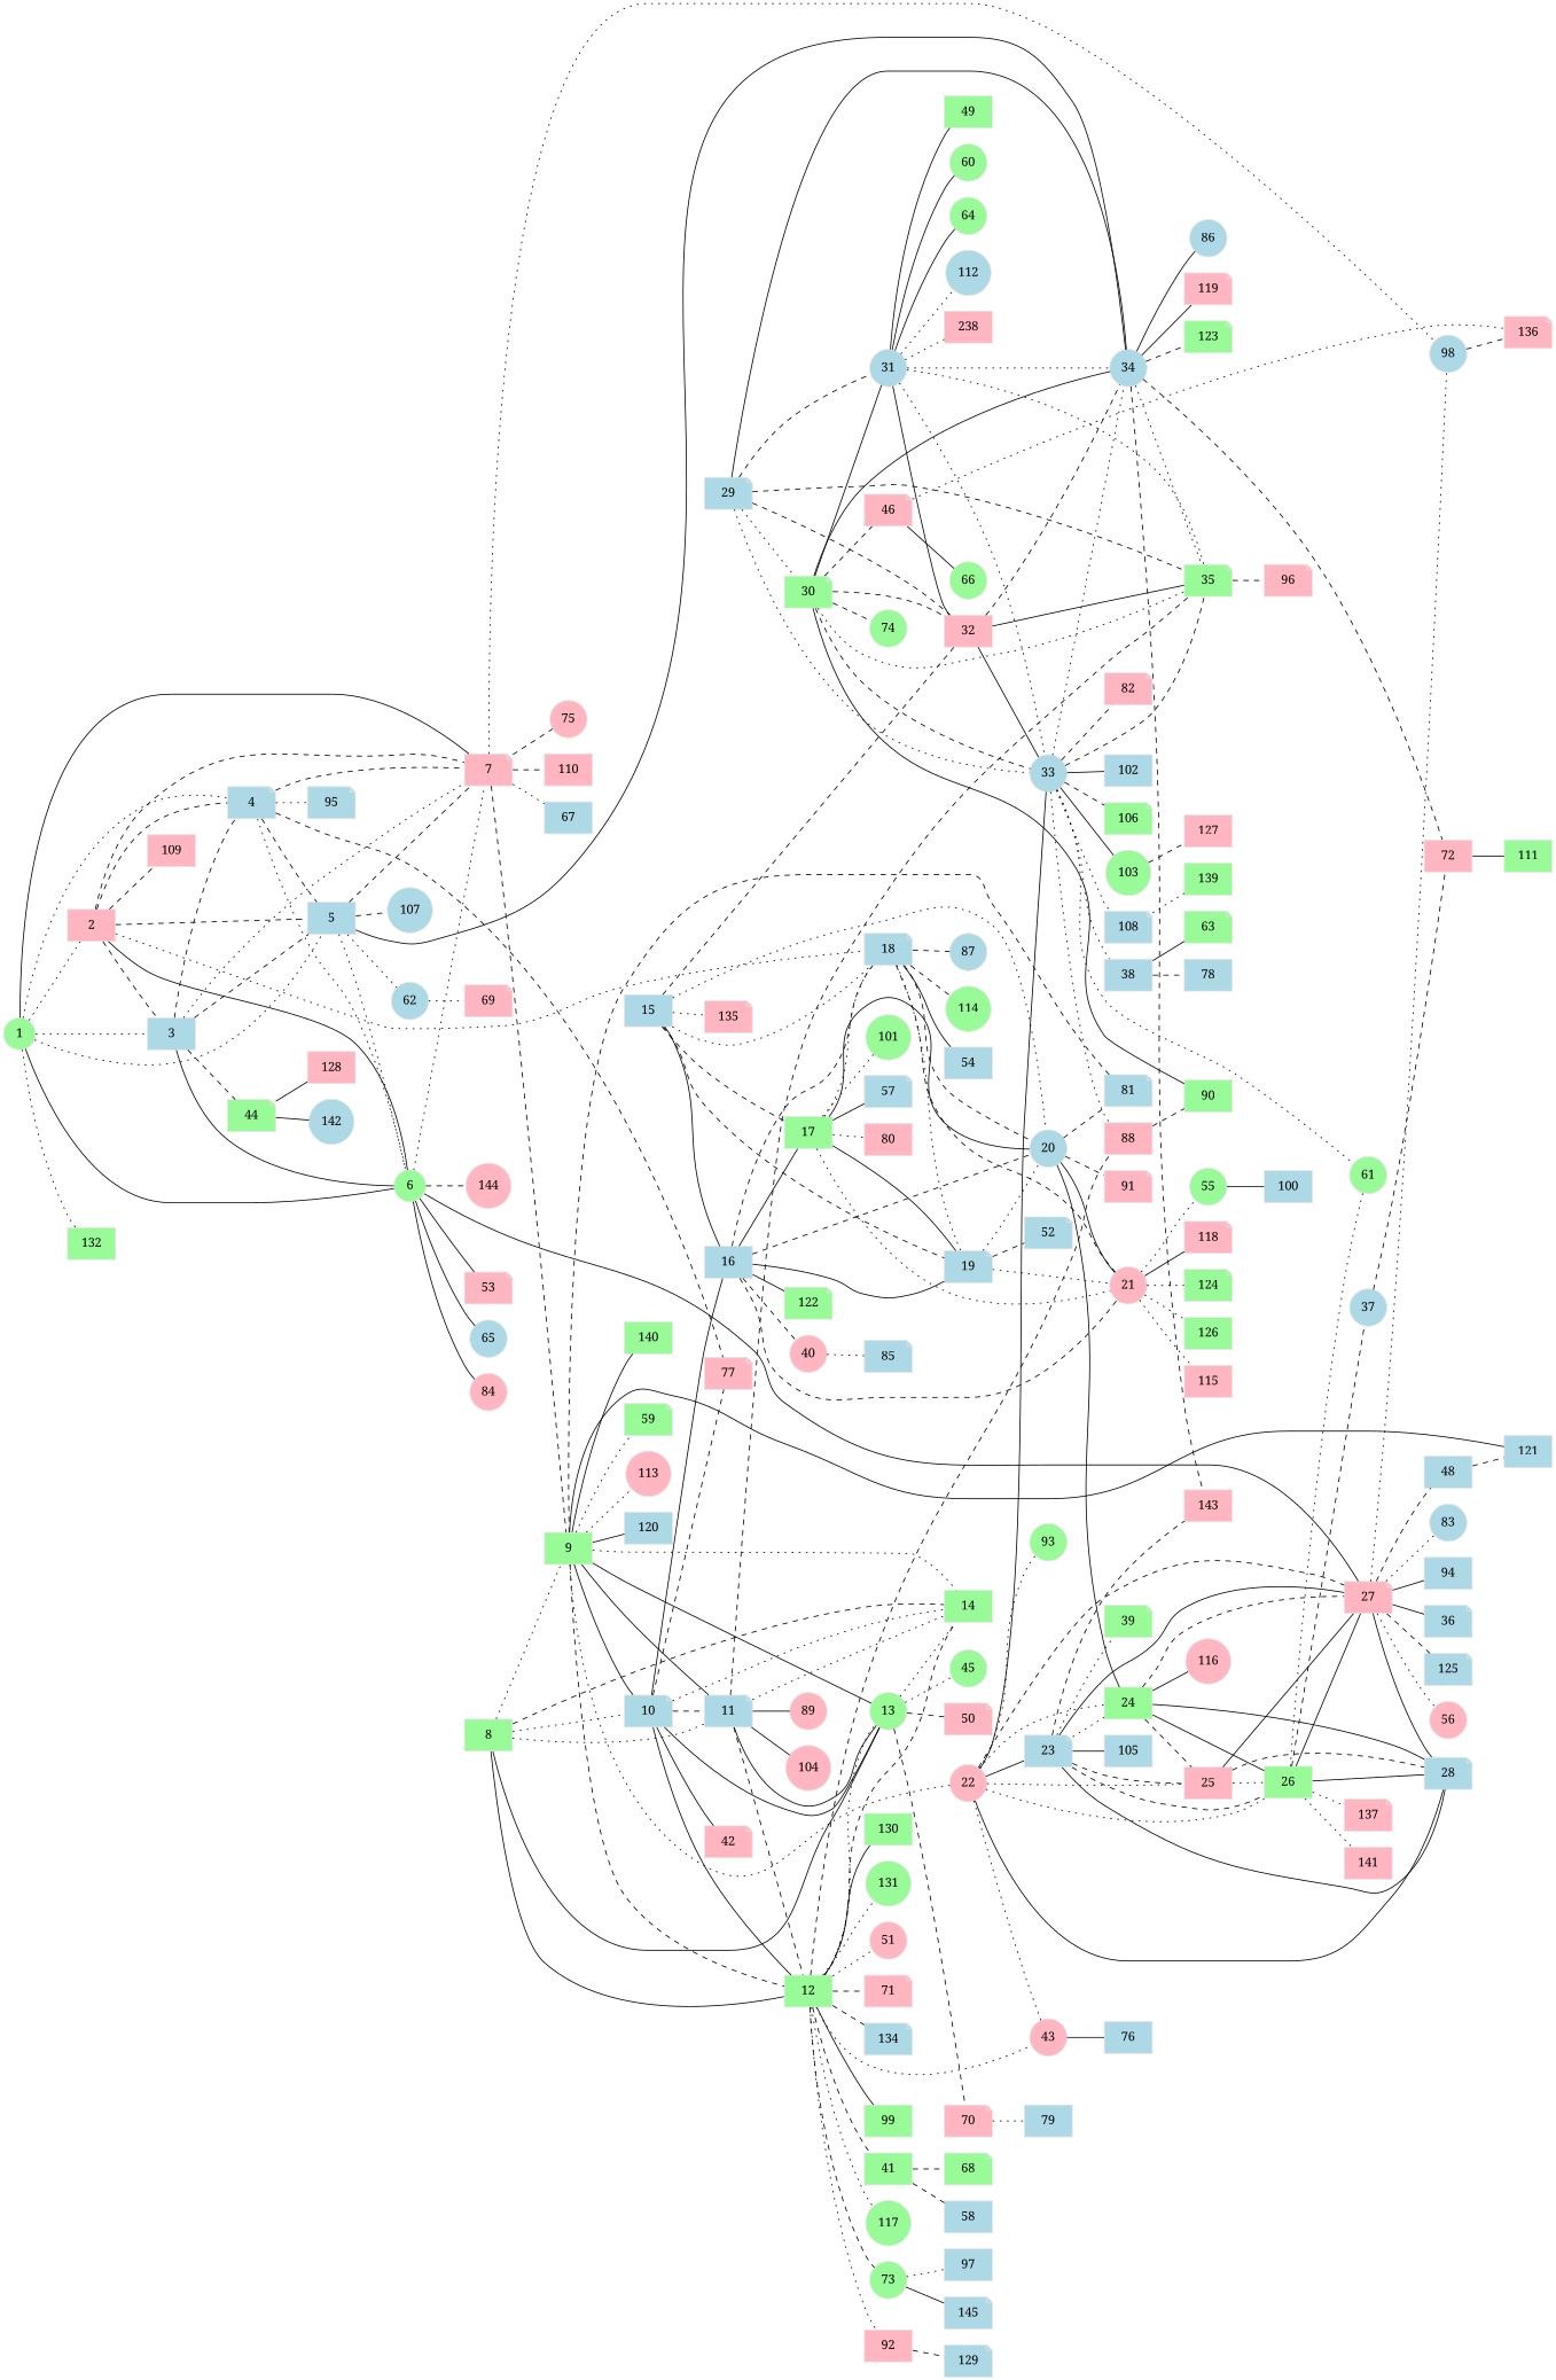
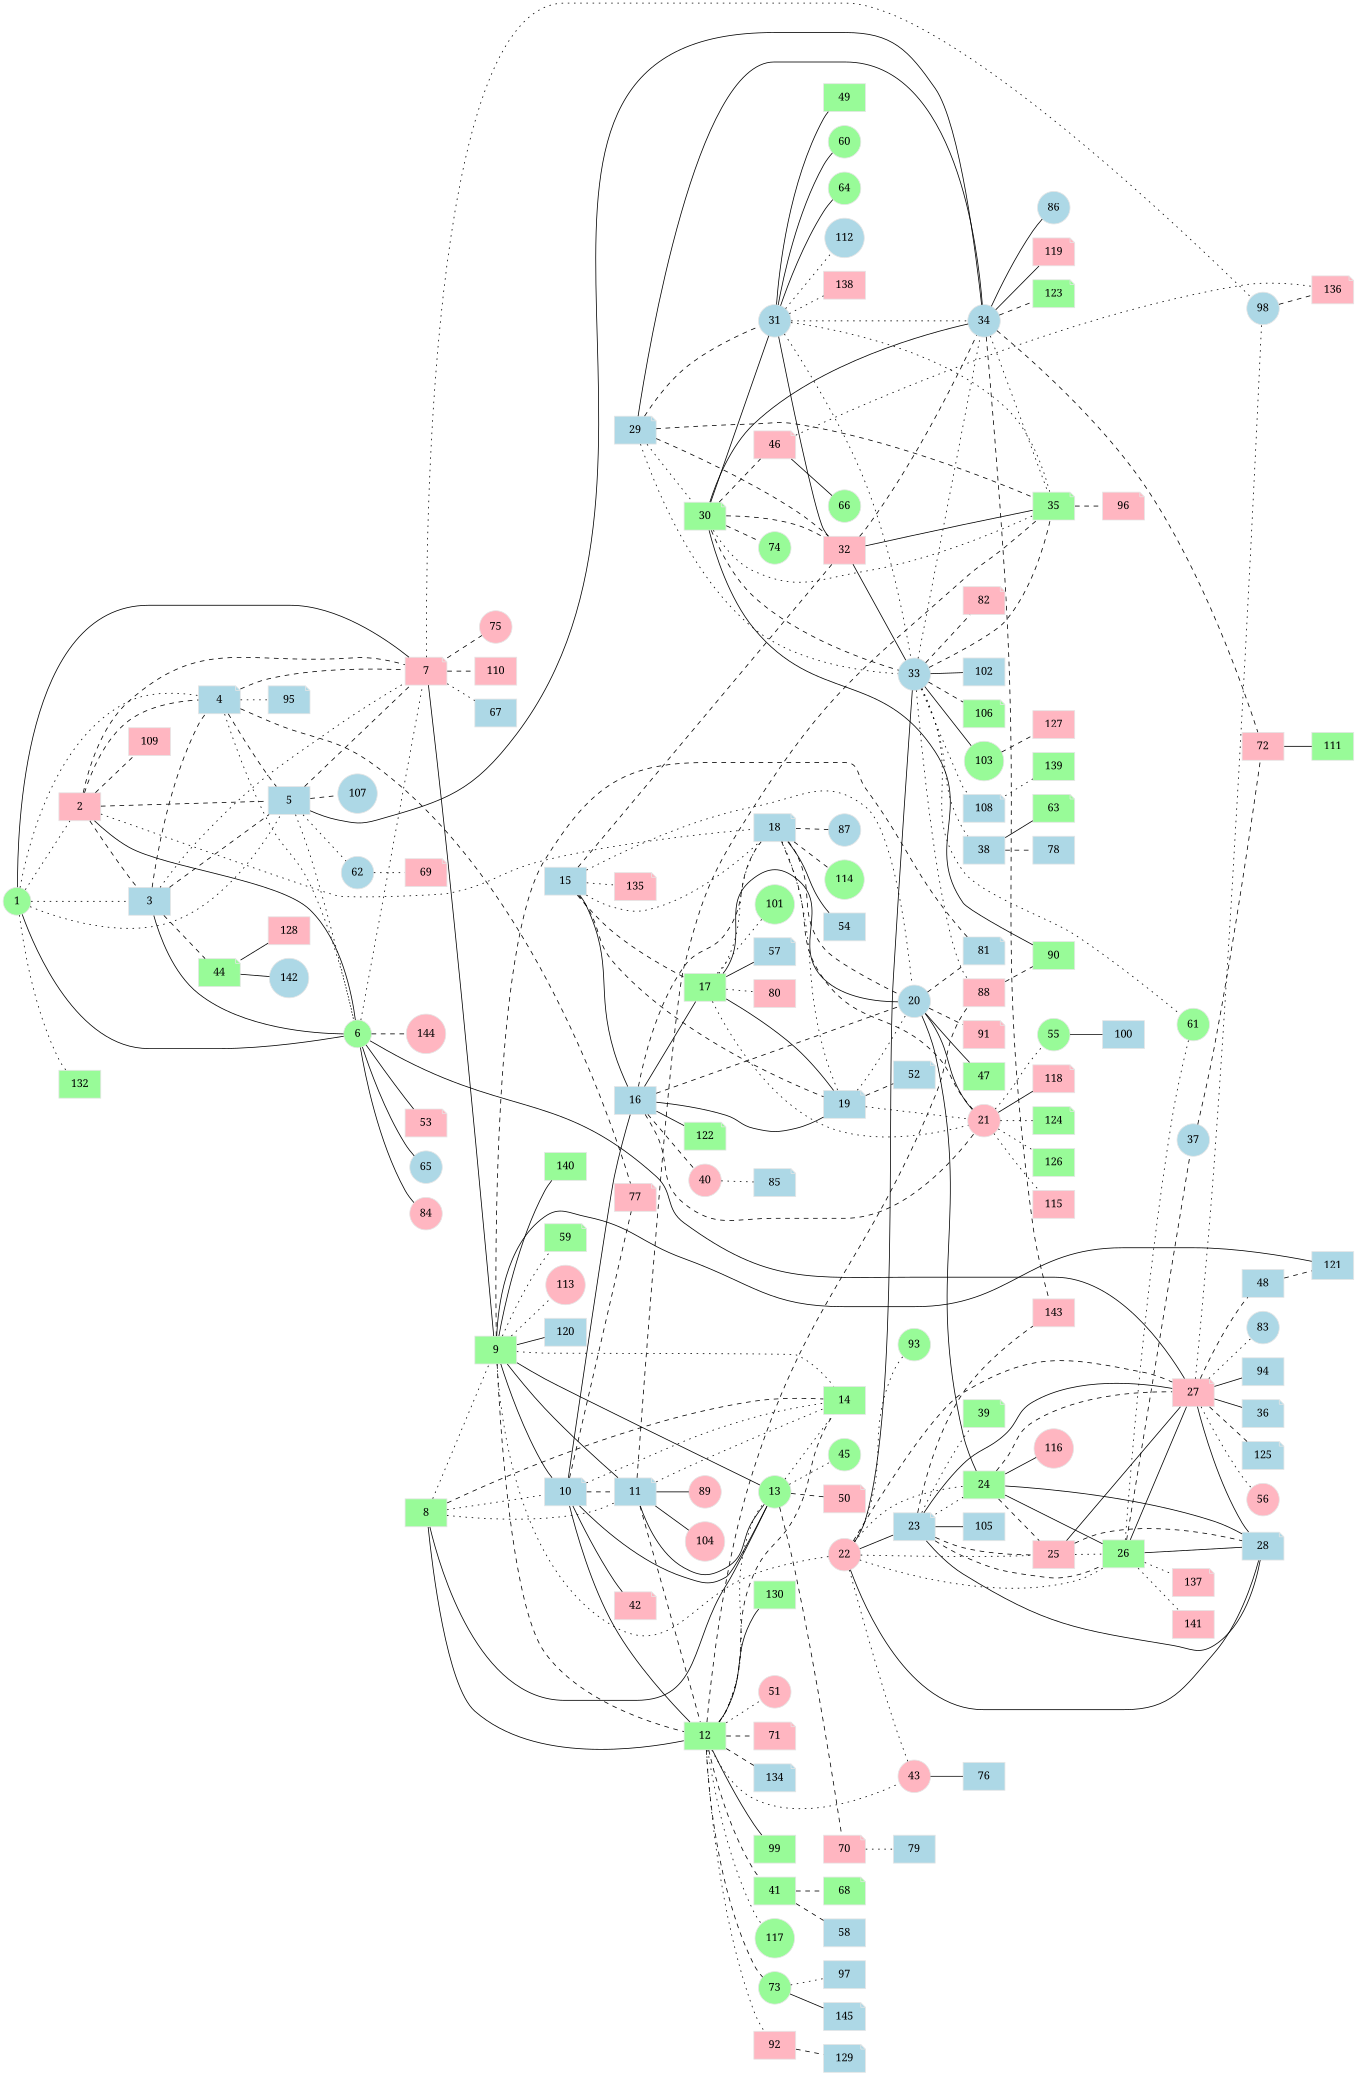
  graph {
    fontname="Noto Serif"
    rankdir=LR
    node [color=gray90 fillcolor=lightblue fontname="Noto Serif" shape=box style=filled]
    edge [fontname="Noto Serif" style=dotted]
    1 [fillcolor=palegreen shape=circle]
    2 [fillcolor=lightpink]
    3
    4 [shape=note]
    5
    6 [fillcolor=palegreen shape=circle]
    7 [fillcolor=lightpink shape=note]
    132 [fillcolor=palegreen]
    18 [shape=note]
    109 [fillcolor=lightpink]
    44 [fillcolor=palegreen shape=note]
    77 [fillcolor=lightpink shape=note]
    95 [shape=note]
    34 [shape=circle]
    62 [shape=circle]
    107 [shape=circle]
    27 [fillcolor=lightpink shape=note]
    53 [fillcolor=lightpink shape=note]
    65 [shape=circle]
    84 [fillcolor=lightpink shape=circle]
    144 [fillcolor=lightpink shape=circle]
    9 [fillcolor=palegreen]
    67
    75 [fillcolor=lightpink shape=circle]
    98 [shape=circle]
    110 [fillcolor=lightpink]
    19 [shape=note]
    20 [shape=circle]
    21 [fillcolor=lightpink shape=circle]
    54
    87 [shape=circle]
    114 [fillcolor=palegreen shape=circle]
    128 [fillcolor=lightpink]
    142 [shape=circle]
    35 [fillcolor=palegreen shape=note]
    143 [fillcolor=lightpink]
    72 [fillcolor=lightpink]
    86 [shape=circle]
    119 [fillcolor=lightpink shape=note]
    123 [fillcolor=palegreen shape=note]
    69 [fillcolor=lightpink shape=note]
    28 [shape=note]
    36 [shape=note]
    48
    56 [fillcolor=lightpink shape=circle]
    83 [shape=circle]
    94
    125 [shape=note]
    10 [shape=note]
    11 [shape=note]
    12 [fillcolor=palegreen]
    13 [fillcolor=palegreen shape=circle]
    14 [fillcolor=palegreen]
    22 [fillcolor=lightpink shape=circle]
    59 [fillcolor=palegreen shape=note]
    81 [shape=note]
    113 [fillcolor=lightpink shape=circle]
    120
    121
    140 [fillcolor=palegreen]
    136 [fillcolor=lightpink shape=note]
    8 [fillcolor=palegreen]
    16
    42 [fillcolor=lightpink shape=note]
    89 [fillcolor=lightpink shape=circle]
    104 [fillcolor=lightpink shape=circle]
    41 [fillcolor=palegreen]
    43 [fillcolor=lightpink shape=circle]
    51 [fillcolor=lightpink shape=circle]
    71 [fillcolor=lightpink shape=note]
    73 [fillcolor=palegreen shape=circle]
    88 [fillcolor=lightpink]
    92 [fillcolor=lightpink]
    99 [fillcolor=palegreen]
    117 [fillcolor=palegreen shape=circle]
    130 [fillcolor=palegreen]
-   131 [fillcolor=palegreen shape=circle]
    134 [shape=note]
    45 [fillcolor=palegreen shape=circle]
    50 [fillcolor=lightpink shape=note]
    70 [fillcolor=lightpink shape=note]
    24 [fillcolor=palegreen]
    23 [shape=note]
    25 [fillcolor=lightpink]
    26 [fillcolor=palegreen]
    33 [shape=circle]
    93 [fillcolor=palegreen shape=circle]
    17 [fillcolor=palegreen]
    40 [fillcolor=lightpink shape=circle]
    122 [fillcolor=palegreen shape=note]
    96 [fillcolor=lightpink shape=note]
    58
    68 [fillcolor=palegreen shape=note]
    76
    97
    145 [shape=note]
    90 [fillcolor=palegreen]
    129 [shape=note]
    79
    15
    32 [fillcolor=lightpink]
    135 [fillcolor=lightpink shape=note]
    57 [shape=note]
    80 [fillcolor=lightpink]
    101 [fillcolor=palegreen shape=circle]
    52 [shape=note]
+   47 [fillcolor=palegreen]
    91 [fillcolor=lightpink shape=note]
    55 [fillcolor=palegreen shape=circle]
    115 [fillcolor=lightpink]
    118 [fillcolor=lightpink shape=note]
    124 [fillcolor=palegreen shape=note]
    126 [fillcolor=palegreen]
    85 [shape=note]
    116 [fillcolor=lightpink shape=circle]
    100
    39 [fillcolor=palegreen shape=note]
    105
    37 [shape=circle]
    61 [fillcolor=palegreen shape=circle]
    137 [fillcolor=lightpink shape=note]
    141 [fillcolor=lightpink]
    38
    82 [fillcolor=lightpink shape=note]
    102
    103 [fillcolor=palegreen shape=circle]
    106 [fillcolor=palegreen shape=note]
    108 [shape=note]
    29 [shape=note]
    30 [fillcolor=palegreen shape=note]
    31 [shape=circle]
    46 [fillcolor=lightpink shape=note]
    74 [fillcolor=palegreen shape=circle]
    49 [fillcolor=palegreen]
    60 [fillcolor=palegreen shape=circle]
    64 [fillcolor=palegreen shape=circle]
    112 [shape=circle]
-   138 [fillcolor=lightpink label=238]
+   138 [fillcolor=lightpink]
    66 [fillcolor=palegreen shape=circle]
    63 [fillcolor=palegreen shape=note]
    78
    127 [fillcolor=lightpink]
    139 [fillcolor=palegreen]
    111 [fillcolor=palegreen]
    1 -- 2
    1 -- 3
    1 -- 4
    1 -- 5
    1 -- 6 [style=solid]
    1 -- 7 [style=solid]
    1 -- 132
    2 -- 3 [style=dashed]
    2 -- 4 [style=dashed]
    2 -- 5 [style=dashed]
    2 -- 6 [style=solid]
    2 -- 7 [style=dashed]
    2 -- 18
    2 -- 109 [style=dashed]
    3 -- 4 [style=dashed]
    3 -- 5 [style=dashed]
    3 -- 6 [style=solid]
    3 -- 7
    3 -- 44 [style=dashed]
    4 -- 5 [style=dashed]
    4 -- 6
    4 -- 7 [style=dashed]
    4 -- 77 [style=dashed]
    4 -- 95
    5 -- 6
    5 -- 7 [style=dashed]
    5 -- 34 [style=solid]
    5 -- 62
    5 -- 107 [style=dashed]
    6 -- 7
    6 -- 27 [style=solid]
    6 -- 53 [style=solid]
    6 -- 65 [style=solid]
    6 -- 84 [style=solid]
    6 -- 144 [style=dashed]
-   7 -- 9 [style=dashed]
+   7 -- 9 [style=solid]
    7 -- 67
    7 -- 75 [style=dashed]
    7 -- 98
    7 -- 110 [style=dashed]
    18 -- 19
    18 -- 20 [style=dashed]
    18 -- 21 [style=dashed]
    18 -- 54 [style=solid]
    18 -- 87 [style=dashed]
    18 -- 114 [style=dashed]
    44 -- 128 [style=solid]
    44 -- 142 [style=solid]
    34 -- 35
    34 -- 143 [style=dashed]
    34 -- 72 [style=dashed]
    34 -- 86 [style=solid]
    34 -- 119 [style=solid]
    34 -- 123 [style=dashed]
    62 -- 69
    27 -- 98
    27 -- 28 [style=solid]
    27 -- 36 [style=solid]
    27 -- 48 [style=dashed]
    27 -- 56
    27 -- 83
    27 -- 94 [style=solid]
    27 -- 125 [style=dashed]
    9 -- 10 [style=solid]
    9 -- 11 [style=solid]
    9 -- 12 [style=dashed]
    9 -- 13 [style=solid]
    9 -- 14
    9 -- 22
    9 -- 59
    9 -- 81 [style=dashed]
    9 -- 113
    9 -- 120 [style=solid]
    9 -- 121 [style=solid]
    9 -- 140 [style=solid]
    98 -- 136 [style=dashed]
    19 -- 20
    19 -- 21
    19 -- 52 [style=dashed]
    20 -- 21 [style=solid]
    20 -- 81 [style=dashed]
    20 -- 24 [style=solid]
+   20 -- 47 [style=solid]
    20 -- 91 [style=dashed]
    21 -- 55
    21 -- 115
    21 -- 118 [style=solid]
    21 -- 124
    21 -- 126
    35 -- 96 [style=dashed]
    72 -- 111 [style=solid]
    48 -- 121 [style=dashed]
    10 -- 77 [style=dashed]
    10 -- 11 [style=dashed]
    10 -- 12 [style=solid]
    10 -- 13 [style=solid]
    10 -- 14
    10 -- 16 [style=solid]
    10 -- 42 [style=solid]
    11 -- 35 [style=dashed]
    11 -- 12 [style=dashed]
    11 -- 13 [style=solid]
    11 -- 14
    11 -- 89 [style=solid]
    11 -- 104 [style=solid]
    12 -- 13
    12 -- 14 [style=dashed]
    12 -- 41 [style=dashed]
    12 -- 43
    12 -- 51
    12 -- 71 [style=dashed]
    12 -- 73 [style=dashed]
    12 -- 88 [style=dashed]
    12 -- 92
    12 -- 99 [style=solid]
    12 -- 117
    12 -- 130 [style=solid]
-   12 -- 131
    12 -- 134 [style=dashed]
    13 -- 14
    13 -- 45
    13 -- 50 [style=dashed]
    13 -- 70 [style=dashed]
    22 -- 27 [style=dashed]
    22 -- 28 [style=solid]
    22 -- 43
    22 -- 24
    22 -- 23 [style=solid]
    22 -- 25
    22 -- 26
    22 -- 33 [style=solid]
    22 -- 93
    8 -- 9
    8 -- 10
    8 -- 11
    8 -- 12 [style=solid]
    8 -- 13 [style=solid]
    8 -- 14 [style=dashed]
    16 -- 18 [style=dashed]
    16 -- 19 [style=solid]
    16 -- 20 [style=dashed]
    16 -- 21 [style=dashed]
    16 -- 17 [style=solid]
    16 -- 40 [style=dashed]
    16 -- 122 [style=solid]
    41 -- 58 [style=dashed]
    41 -- 68 [style=dashed]
    43 -- 76 [style=solid]
    73 -- 97
    73 -- 145 [style=solid]
    88 -- 90 [style=dashed]
    92 -- 129 [style=dashed]
    70 -- 79
    24 -- 27 [style=dashed]
    24 -- 28 [style=solid]
    24 -- 25 [style=dashed]
    24 -- 26 [style=solid]
    24 -- 116 [style=solid]
    23 -- 27 [style=solid]
    23 -- 143 [style=dashed]
    23 -- 28 [style=solid]
    23 -- 24
    23 -- 25 [style=dashed]
    23 -- 26 [style=dashed]
    23 -- 39
    23 -- 105 [style=solid]
    25 -- 27 [style=solid]
    25 -- 28 [style=dashed]
    25 -- 26
    26 -- 27 [style=solid]
    26 -- 28 [style=solid]
    26 -- 37 [style=dashed]
    26 -- 61
    26 -- 137
    26 -- 141
    33 -- 34
    33 -- 35 [style=dashed]
    33 -- 88
    33 -- 61
    33 -- 38
    33 -- 82 [style=dashed]
    33 -- 102 [style=solid]
    33 -- 103 [style=solid]
    33 -- 106 [style=dashed]
    33 -- 108
    17 -- 18
    17 -- 19 [style=solid]
    17 -- 20 [style=solid]
    17 -- 21
    17 -- 57 [style=solid]
    17 -- 80
    17 -- 101
    40 -- 85
    15 -- 18
    15 -- 19 [style=dashed]
    15 -- 20
    15 -- 16 [style=solid]
    15 -- 17 [style=dashed]
    15 -- 32 [style=dashed]
    15 -- 135
    32 -- 34 [style=dashed]
    32 -- 35 [style=solid]
    32 -- 33 [style=solid]
    55 -- 100 [style=solid]
    37 -- 72 [style=dashed]
    38 -- 63 [style=solid]
    38 -- 78 [style=dashed]
    103 -- 127 [style=dashed]
    108 -- 139
    29 -- 34 [style=solid]
    29 -- 35 [style=dashed]
    29 -- 33
    29 -- 32 [style=dashed]
    29 -- 30
    29 -- 31 [style=dashed]
    30 -- 34 [style=solid]
    30 -- 35
    30 -- 33 [style=dashed]
    30 -- 90 [style=solid]
    30 -- 32 [style=dashed]
    30 -- 31 [style=solid]
    30 -- 46 [style=dashed]
    30 -- 74 [style=dashed]
    31 -- 34
    31 -- 35
    31 -- 33
    31 -- 32 [style=solid]
    31 -- 49 [style=solid]
    31 -- 60 [style=solid]
    31 -- 64 [style=solid]
    31 -- 112
    31 -- 138
    46 -- 136
    46 -- 66 [style=solid]
  }
